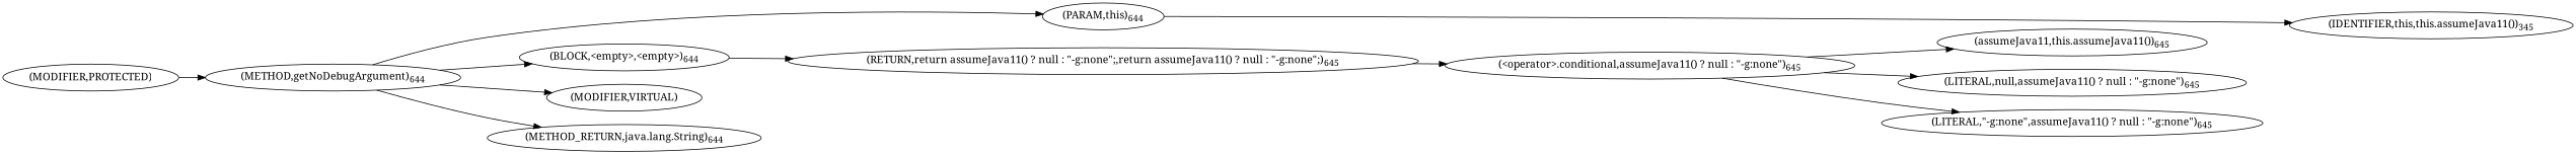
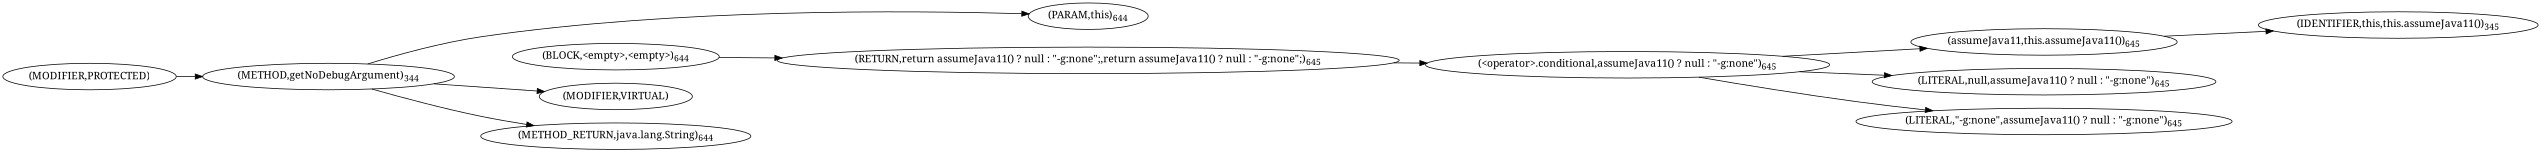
  digraph {
    fontname="Noto Serif"
    rankdir=LR
    node [fontname="Noto Serif"]
    edge [fontname="Noto Serif"]
-   n1 [label=<(METHOD,getNoDebugArgument)<SUB>644</SUB>>]
+   n1 [label=<(METHOD,getNoDebugArgument)<SUB>344</SUB>>]
    n2 [label=<(PARAM,this)<SUB>644</SUB>>]
    n3 [label=<(BLOCK,&lt;empty&gt;,&lt;empty&gt;)<SUB>644</SUB>>]
    n4 [label=<(MODIFIER,VIRTUAL)>]
    n5 [label=<(METHOD_RETURN,java.lang.String)<SUB>644</SUB>>]
    n6 [label=<(RETURN,return assumeJava11() ? null : &quot;-g:none&quot;;,return assumeJava11() ? null : &quot;-g:none&quot;;)<SUB>645</SUB>>]
    n7 [label=<(MODIFIER,PROTECTED)>]
    n8 [label=<(&lt;operator&gt;.conditional,assumeJava11() ? null : &quot;-g:none&quot;)<SUB>645</SUB>>]
    n9 [label=<(assumeJava11,this.assumeJava11())<SUB>645</SUB>>]
    n10 [label=<(LITERAL,null,assumeJava11() ? null : &quot;-g:none&quot;)<SUB>645</SUB>>]
    n11 [label=<(LITERAL,&quot;-g:none&quot;,assumeJava11() ? null : &quot;-g:none&quot;)<SUB>645</SUB>>]
    n12 [label=<(IDENTIFIER,this,this.assumeJava11())<SUB>345</SUB>>]
    n1 -> n2
-   n1 -> n3
    n1 -> n4
    n1 -> n5
    n3 -> n6
    n6 -> n8
    n7 -> n1
    n8 -> n9
    n8 -> n10
    n8 -> n11
-   n2 -> n12
+   n9 -> n12
  }
